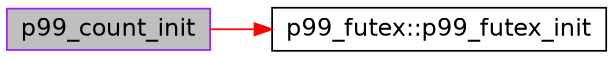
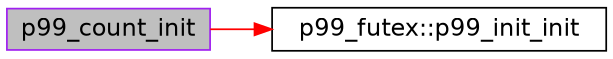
  digraph {
    rankdir=LR
    node [fontname=Helvetica fontsize=14 shape=record style=filled]
    n1 [color=purple fillcolor=grey75 fontcolor=black height=0.2 label=p99_count_init width=0.4]
-   n2 [color=black fillcolor=white height=0.2 label="p99_futex::p99_futex_init" width=0.4]
+   n2 [color=black fillcolor=white height=0.2 label="p99_futex::p99_init_init" width=0.4]
    n1 -> n2 [color=red fontname=Helvetica fontsize=14 labelfontname=Helvetica labelfontsize=14 style=solid]
  }
